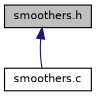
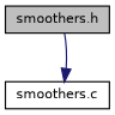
  digraph {
    node [color=black fontname=Helvetica fontsize=10 shape=record style=filled]
    n1 [fillcolor=grey75 fontcolor=black height=0.2 label="smoothers.h" width=0.4]
    n2 [fillcolor=white height=0.2 label="smoothers.c" width=0.4]
-   n1 -> n2 [color=midnightblue dir=back fontname=Helvetica fontsize=10 labelfontname=Helvetica labelfontsize=10 style=solid]
+   n2 -> n1 [color=midnightblue dir=back fontname=Helvetica fontsize=10 labelfontname=Helvetica labelfontsize=10 style=solid]
  }
